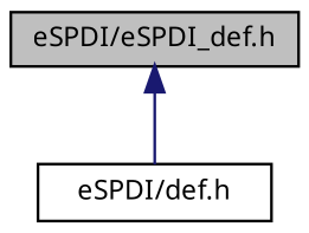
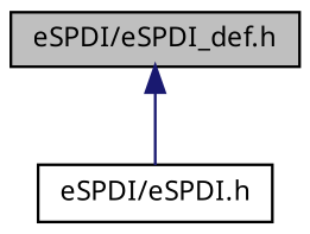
  digraph {
    fontname="Noto Sans"
    node [color=black fontname="Noto Sans" fontsize=10 shape=record style=filled]
    n1 [fillcolor=grey75 fontcolor=black height=0.2 label="eSPDI/eSPDI_def.h" width=0.4]
-   n2 [fillcolor=white height=0.2 label="eSPDI/def.h" width=0.4]
+   n2 [fillcolor=white height=0.2 label="eSPDI/eSPDI.h" width=0.4]
    n1 -> n2 [color=midnightblue dir=back fontname="Noto Sans" fontsize=10 labelfontname=Helvetica labelfontsize=10 style=solid]
  }
